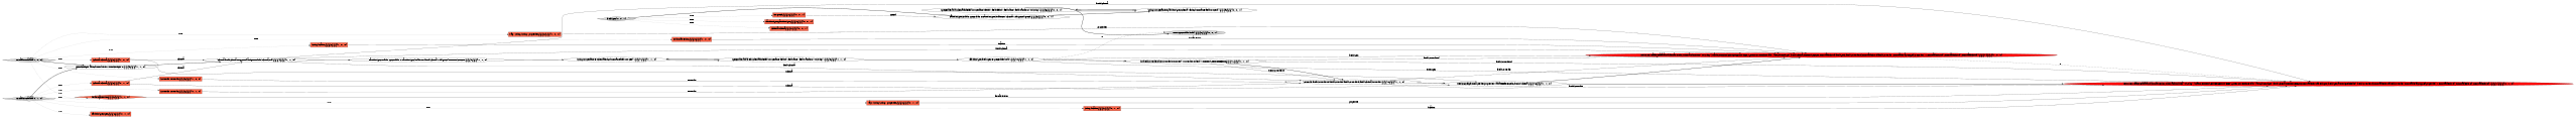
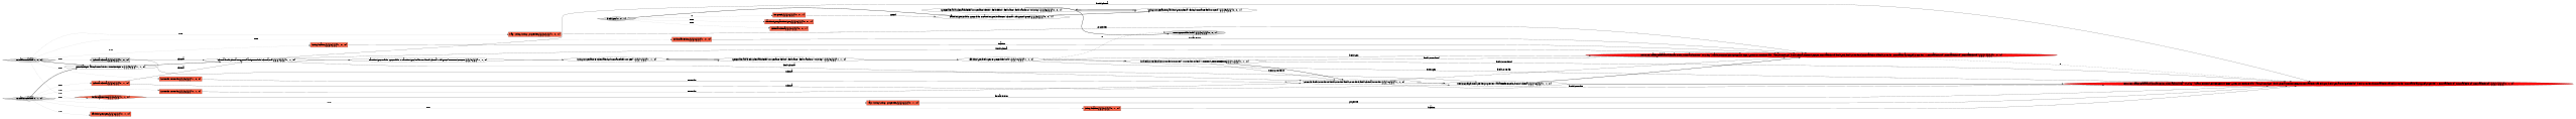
  digraph {
    rankdir=LR
    node [fillcolor=tomato shape=ellipse style=filled]
    edge [style=solid]
    n1 [fillcolor=white label="PartitionSpec freshSpec = specBuilder.build()@@@10@@@['1', '1', '0']"]
    n2 [fillcolor=lightgray label="return specBuilder.build()@@@8@@@['0', '0', '1']"]
    n3 [fillcolor=red label="return new TableMetadata(null,formatVersion,UUID.randomUUID().toString(),location,INITIAL_SEQUENCE_NUMBER,System.currentTimeMillis(),lastColumnId.get(),freshSchema,INITIAL_SPEC_ID,ImmutableList.of(freshSpec),freshSpec.lastAssignedFieldId(),freshSortOrderId,ImmutableList.of(freshSortOrder),ImmutableMap.copyOf(properties),-1,ImmutableList.of(),ImmutableList.of(),ImmutableList.of())@@@14@@@['0', '1', '0']"]
    n4 [fillcolor=red label="return new TableMetadata(null,formatVersion,UUID.randomUUID().toString(),location,INITIAL_SEQUENCE_NUMBER,System.currentTimeMillis(),lastColumnId.get(),freshSchema,INITIAL_SPEC_ID,ImmutableList.of(freshSpec),freshSortOrderId,ImmutableList.of(freshSortOrder),ImmutableMap.copyOf(properties),-1,ImmutableList.of(),ImmutableList.of(),ImmutableList.of())@@@14@@@['1', '0', '0']"]
    n5 [fillcolor=white label="int freshSortOrderId = sortOrder.isUnsorted()? sortOrder.orderId(): INITIAL_SORT_ORDER_ID@@@11@@@['1', '1', '0']"]
    n6 [fillcolor=white label="SortOrder freshSortOrder = freshSortOrder(freshSortOrderId,freshSchema,sortOrder)@@@12@@@['1', '1', '0']"]
    n7 [label="Schema schema@@@2@@@['0', '1', '0']" shape=box]
    n8 [fillcolor=white label="MetricsConfig.fromProperties(properties).validateReferencedColumns(schema)@@@13@@@['1', '1', '0']"]
    n9 [fillcolor=white label="Schema freshSchema = TypeUtil.assignFreshIds(schema,null)@@@4@@@['1', '1', '0']"]
    n10 [fillcolor=white label="PartitionSpec.Builder specBuilder = PartitionSpec.builderFor(freshSchema).withSpecId(INITIAL_SPEC_ID)@@@5@@@['1', '1', '0']"]
    n11 [label="Map<String,String> properties@@@2@@@['0', '1', '0']" shape=box]
    n12 [label="String location@@@2@@@['0', '1', '0']" shape=box]
    n13 [fillcolor=white label="AtomicInteger lastColumnId = new AtomicInteger(0)@@@3@@@['1', '1', '0']"]
    n14 [label="SortOrder sortOrder@@@2@@@['1', '0', '0']" shape=box]
    n15 [label="PartitionSpec spec@@@2@@@['0', '1', '0']" shape=box]
    n16 [label="String location@@@2@@@['1', '0', '0']" shape=box]
    n17 [label="int specId@@@2@@@['0', '0', '1']" shape=box]
    n18 [fillcolor=white label="PartitionSpec.Builder specBuilder = PartitionSpec.builderFor(schema).withSpecId(specId)@@@3@@@['0', '0', '1']"]
    n19 [fillcolor=white label="String sourceName = partitionSpec.schema().findColumnName(field.sourceId())@@@5@@@['0', '0', '1']"]
    n20 [fillcolor=lightgray label="newTableMetadata['1', '0', '0']" shape=diamond]
-   n21 [label="Schema schema@@@2@@@['1', '0', '0']" shape=box]
+   n21 [fillcolor=lightgray label="Schema schema@@@2@@@['1', '0', '0']" shape=box]
    n22 [label="Map<String,String> properties@@@2@@@['1', '0', '0']" shape=box]
    n23 [label="int formatVersion@@@2@@@['1', '0', '0']" shape=box]
    n24 [label="int formatVersion@@@2@@@['1', '1', '0']" shape=diamond]
    n25 [fillcolor=white label="specBuilder.add(schema.findField(sourceName).fieldId(),field.fieldId(),field.name(),field.transform().toString())@@@6@@@['0', '0', '1']"]
    n26 [fillcolor=white label="String sourceName = schema.findColumnName(field.sourceId())@@@7@@@['1', '1', '0']"]
    n27 [fillcolor=white label="specBuilder.add(freshSchema.findField(sourceName).fieldId(),field.name(),field.transform().toString())@@@8@@@['1', '1', '0']"]
    n28 [fillcolor=lightgray label="newTableMetadata['0', '1', '0']" shape=diamond]
    n29 [label="SortOrder sortOrder@@@2@@@['0', '1', '0']" shape=box]
    n30 [label="PartitionSpec partitionSpec@@@2@@@['0', '0', '1']" shape=box]
    n31 [fillcolor=lightgray label="freshSpec['0', '0', '1']" shape=diamond]
    n32 [label="Schema schema@@@2@@@['0', '0', '1']" shape=box]
    n1 -> n2 [label=0 style=dashed]
    n1 -> n3 [label=freshSpec]
    n1 -> n4 [label=freshSpec]
    n1 -> n5 [style=bold]
    n4 -> n3 [label=0 style=dashed]
    n5 -> n3 [label=freshSortOrderId]
    n5 -> n4 [label=freshSortOrderId]
    n5 -> n6 [style=bold]
    n5 -> n6 [label=freshSortOrderId]
    n6 -> n3 [label=freshSortOrder]
    n6 -> n4 [label=freshSortOrder]
    n6 -> n8 [style=bold]
    n7 -> n8 [label=schema]
    n7 -> n9 [label=schema]
    n8 -> n3 [style=bold]
    n8 -> n4 [style=bold]
    n9 -> n3 [label=freshSchema]
    n9 -> n4 [label=freshSchema]
    n9 -> n6 [label=freshSchema]
    n9 -> n10 [style=bold]
    n10 -> n26 [style=bold]
    n11 -> n3 [label=properties]
    n12 -> n3 [label=location]
    n13 -> n9 [style=bold]
    n14 -> n6 [label=sortOrder]
    n16 -> n4 [label=location]
    n17 -> n18 [label=specId]
    n18 -> n19 [style=bold]
    n19 -> n25 [style=bold]
    n20 -> n13 [style=bold]
    n20 -> n14 [label=true style=dotted]
    n20 -> n16 [label=true style=dotted]
    n20 -> n21 [label=true style=dotted]
    n20 -> n22 [label=true style=dotted]
    n20 -> n23 [label=true style=dotted]
    n20 -> n24 [label=true style=dotted]
    n21 -> n8 [label=schema]
    n21 -> n9 [label=schema]
    n22 -> n4 [label=properties]
    n23 -> n4 [label=formatVersion]
    n24 -> n3 [label=formatVersion]
    n25 -> n2 [style=bold]
    n25 -> n19 [style=bold]
    n26 -> n27 [style=bold]
    n27 -> n1 [style=bold]
    n27 -> n26 [style=bold]
    n28 -> n7 [label=true style=dotted]
    n28 -> n11 [label=true style=dotted]
    n28 -> n12 [label=true style=dotted]
    n28 -> n13 [style=bold]
    n28 -> n15 [label=true style=dotted]
    n28 -> n24 [label=true style=dotted]
    n28 -> n29 [label=true style=dotted]
    n29 -> n6 [label=sortOrder]
-   n31 -> n17 [label=true style=dotted]
+   n31 -> n17 [label=0 style=dotted]
    n31 -> n18 [style=bold]
    n31 -> n30 [label=true style=dotted]
    n31 -> n32 [label=true style=dotted]
  }
